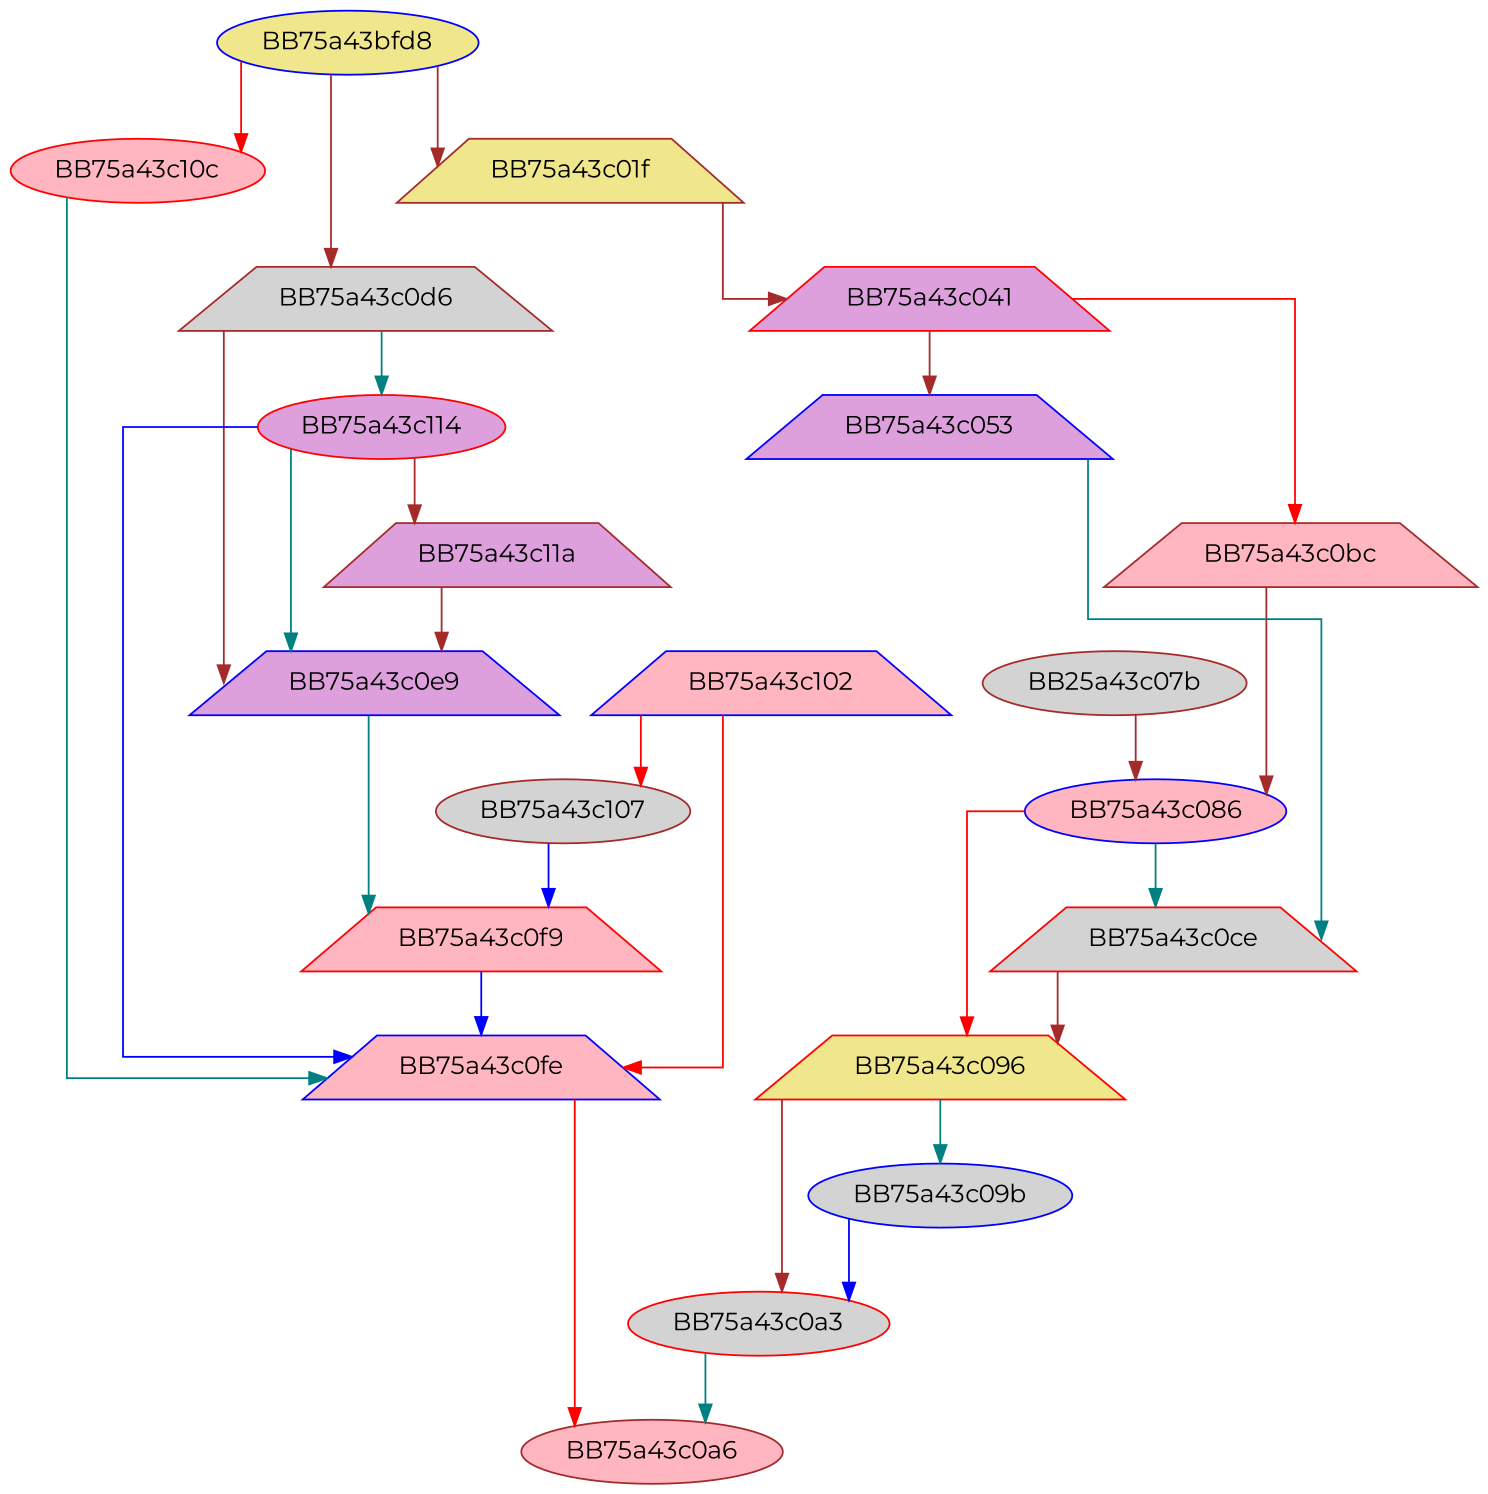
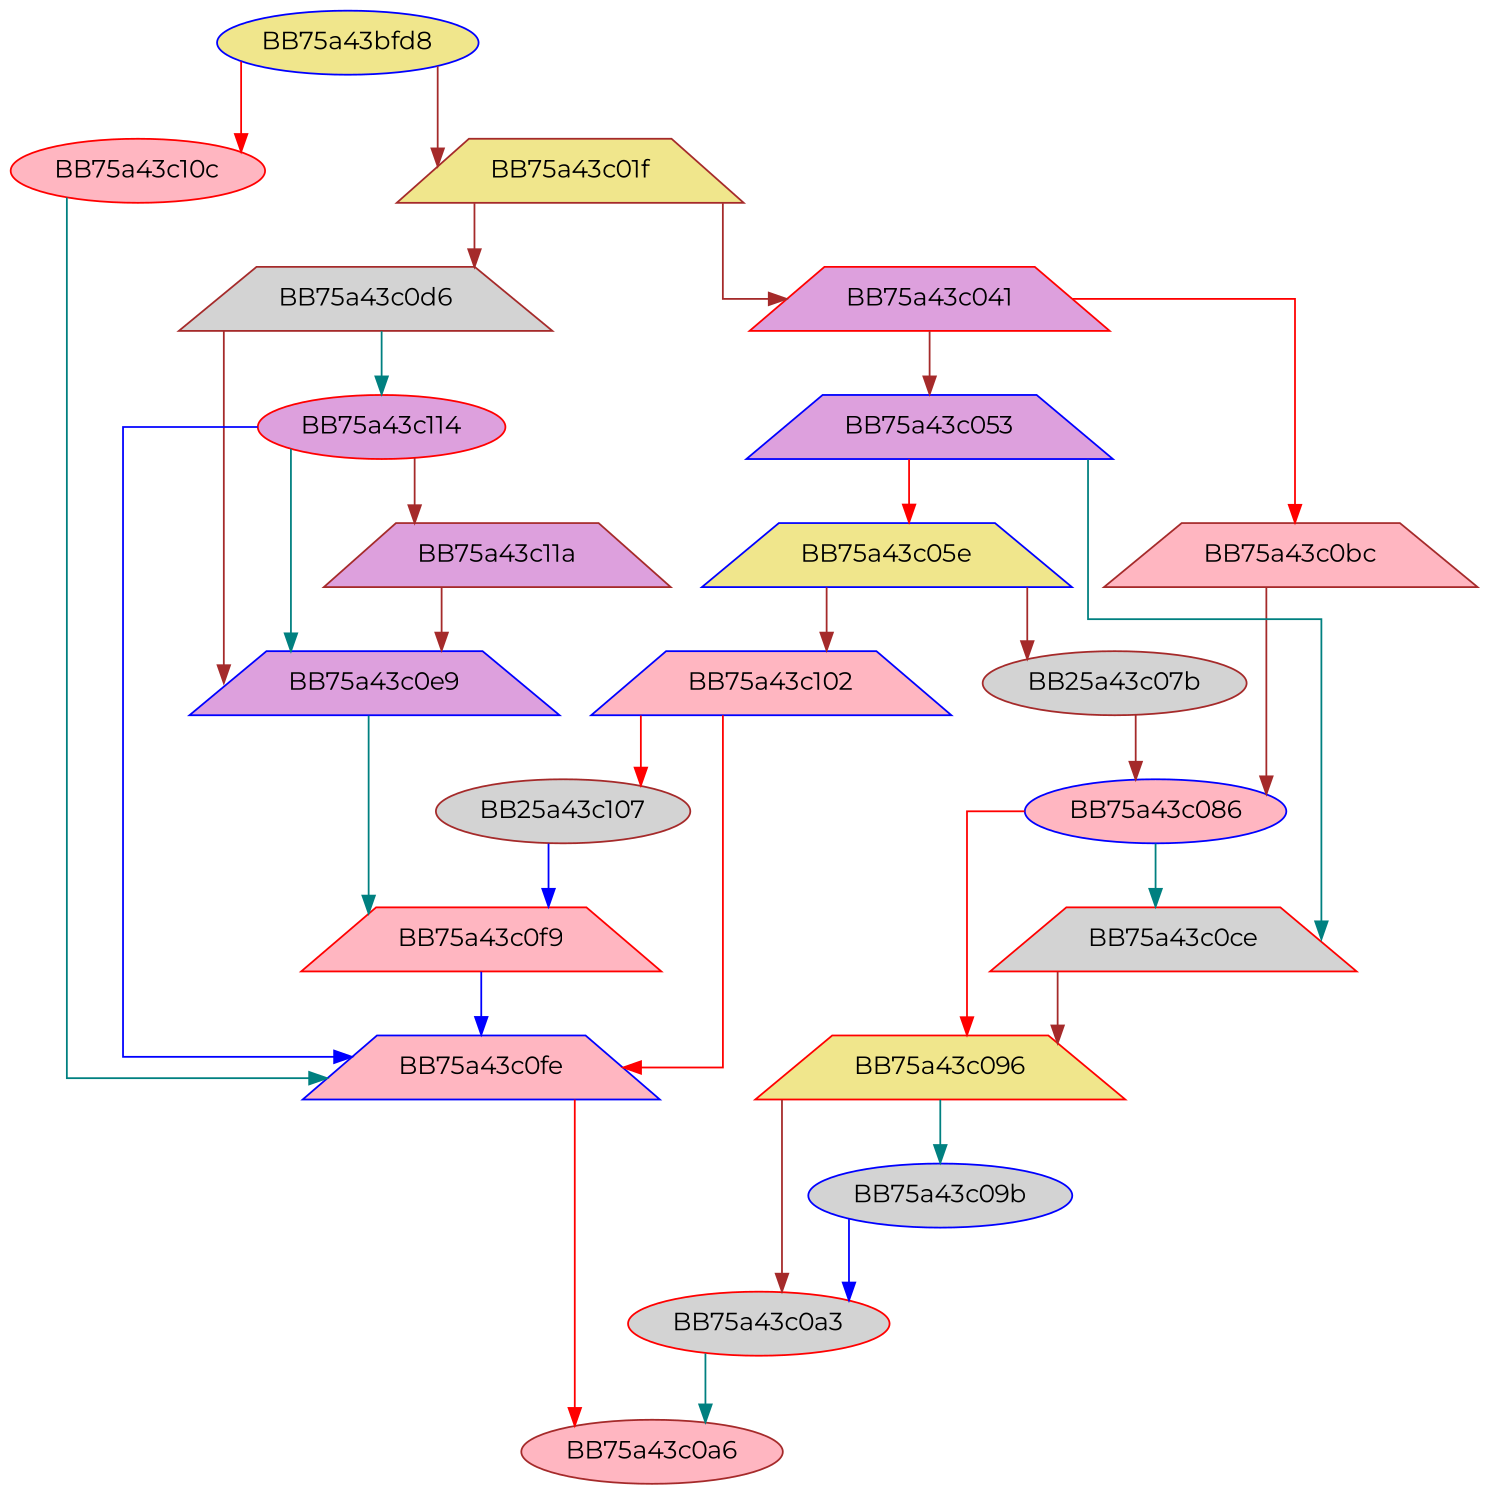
  digraph {
    fontname=Montserrat
    splines=ortho
    node [color=blue fillcolor=lightpink fontname=Montserrat shape=trapezium style=filled]
    edge [color=brown fontname=Montserrat]
    BB75a43bfd8 [fillcolor=khaki shape=ellipse]
    BB75a43c10c [color=red shape=ellipse]
    BB75a43c01f [color=brown fillcolor=khaki]
    BB75a43c0fe
    BB75a43c0d6 [color=brown fillcolor=lightgrey]
    BB75a43c041 [color=red fillcolor=plum]
    BB75a43c0a6 [color=brown shape=ellipse]
    BB75a43c114 [color=red fillcolor=plum shape=ellipse]
    BB75a43c0e9 [fillcolor=plum]
    BB75a43c0bc [color=brown]
    BB75a43c053 [fillcolor=plum]
    BB75a43c11a [color=brown fillcolor=plum]
    BB75a43c0f9 [color=red]
    BB75a43c086 [shape=ellipse]
    BB75a43c0ce [color=red fillcolor=lightgrey]
+   BB75a43c05e [fillcolor=khaki]
    BB75a43c096 [color=red fillcolor=khaki]
    BB75a43c102
    n19 [color=brown fillcolor=lightgrey label=BB25a43c07b shape=ellipse]
    BB75a43c0a3 [color=red fillcolor=lightgrey shape=ellipse]
    BB75a43c09b [fillcolor=lightgrey shape=ellipse]
-   BB75a43c107 [color=brown fillcolor=lightgrey shape=ellipse]
+   BB75a43c107 [color=brown fillcolor=lightgrey shape=ellipse label=BB25a43c107]
    BB75a43bfd8 -> BB75a43c10c [color=red]
    BB75a43bfd8 -> BB75a43c01f
    BB75a43c10c -> BB75a43c0fe [color=teal]
-   BB75a43bfd8 -> BB75a43c0d6
+   BB75a43c01f -> BB75a43c0d6
    BB75a43c01f -> BB75a43c041
    BB75a43c0fe -> BB75a43c0a6 [color=red]
    BB75a43c0d6 -> BB75a43c114 [color=teal]
    BB75a43c0d6 -> BB75a43c0e9
    BB75a43c041 -> BB75a43c0bc [color=red]
    BB75a43c041 -> BB75a43c053
    BB75a43c114 -> BB75a43c0fe [color=blue]
    BB75a43c114 -> BB75a43c0e9 [color=teal]
    BB75a43c114 -> BB75a43c11a
    BB75a43c0e9 -> BB75a43c0f9 [color=teal]
    BB75a43c0bc -> BB75a43c086
    BB75a43c053 -> BB75a43c0ce [color=teal]
+   BB75a43c053 -> BB75a43c05e [color=red]
    BB75a43c11a -> BB75a43c0e9
    BB75a43c0f9 -> BB75a43c0fe [color=blue]
    BB75a43c086 -> BB75a43c0ce [color=teal]
    BB75a43c086 -> BB75a43c096 [color=red]
    BB75a43c0ce -> BB75a43c096
+   BB75a43c05e -> BB75a43c102
+   BB75a43c05e -> n19
    BB75a43c096 -> BB75a43c0a3
    BB75a43c096 -> BB75a43c09b [color=teal]
    BB75a43c102 -> BB75a43c0fe [color=red]
    BB75a43c102 -> BB75a43c107 [color=red]
    n19 -> BB75a43c086
    BB75a43c0a3 -> BB75a43c0a6 [color=teal]
    BB75a43c09b -> BB75a43c0a3 [color=blue]
    BB75a43c107 -> BB75a43c0f9 [color=blue]
  }
